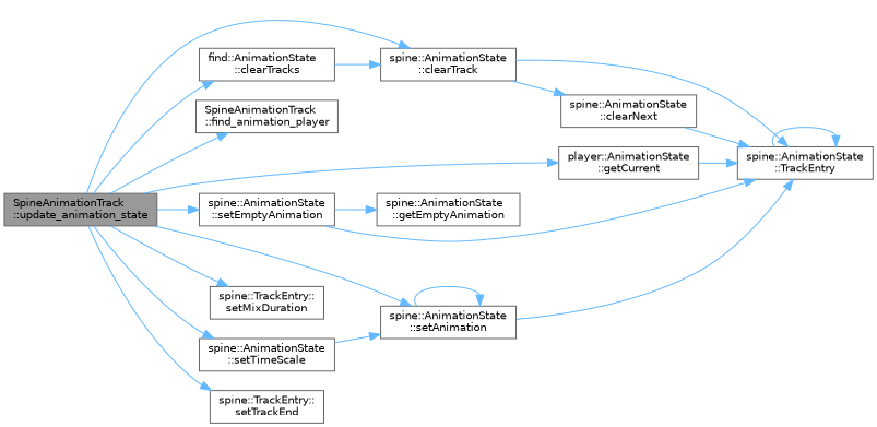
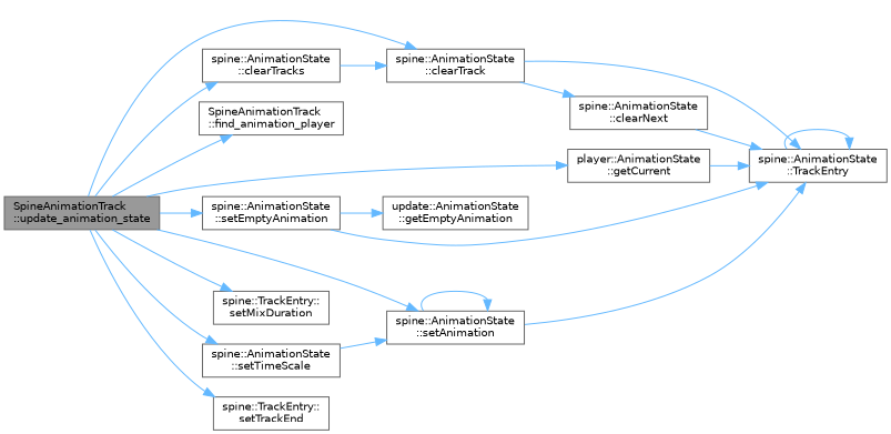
  digraph {
    rankdir=LR
    node [color=grey40 fillcolor=white fontname=Helvetica fontsize=10 shape=box style=filled]
    edge [color=steelblue1 fontname=Helvetica fontsize=10 labelfontname=Helvetica labelfontsize=10 style=solid]
    n1 [color=gray40 fillcolor=grey60 fontcolor=black height=0.2 label="SpineAnimationTrack\l::update_animation_state" width=0.4]
    n2 [height=0.2 label="spine::AnimationState\l::clearTrack" width=0.4]
-   n3 [height=0.2 label="find::AnimationState\l::clearTracks" width=0.4]
+   n3 [height=0.2 label="spine::AnimationState\l::clearTracks" width=0.4]
    n4 [height=0.2 label="SpineAnimationTrack\l::find_animation_player" width=0.4]
    n5 [height=0.2 label="player::AnimationState\l::getCurrent" width=0.4]
    n6 [height=0.2 label="spine::AnimationState\l::setAnimation" width=0.4]
    n7 [height=0.2 label="spine::AnimationState\l::setEmptyAnimation" width=0.4]
    n8 [height=0.2 label="spine::TrackEntry::\lsetMixDuration" width=0.4]
    n9 [height=0.2 label="spine::AnimationState\l::setTimeScale" width=0.4]
    n10 [height=0.2 label="spine::TrackEntry::\lsetTrackEnd" width=0.4]
    n11 [height=0.2 label="spine::AnimationState\l::clearNext" width=0.4]
    n12 [height=0.2 label="spine::AnimationState\l::TrackEntry" width=0.4]
-   n13 [height=0.2 label="spine::AnimationState\l::getEmptyAnimation" width=0.4]
+   n13 [height=0.2 label="update::AnimationState\l::getEmptyAnimation" width=0.4]
    n1 -> n2
    n1 -> n3
    n1 -> n4
    n1 -> n5
    n1 -> n6
    n1 -> n7
    n1 -> n8
    n1 -> n9
    n1 -> n10
    n2 -> n11
    n2 -> n12
    n3 -> n2
    n5 -> n12
    n6 -> n6
    n6 -> n12
    n7 -> n12
    n7 -> n13
    n9 -> n6
    n11 -> n12
    n12 -> n12
  }
